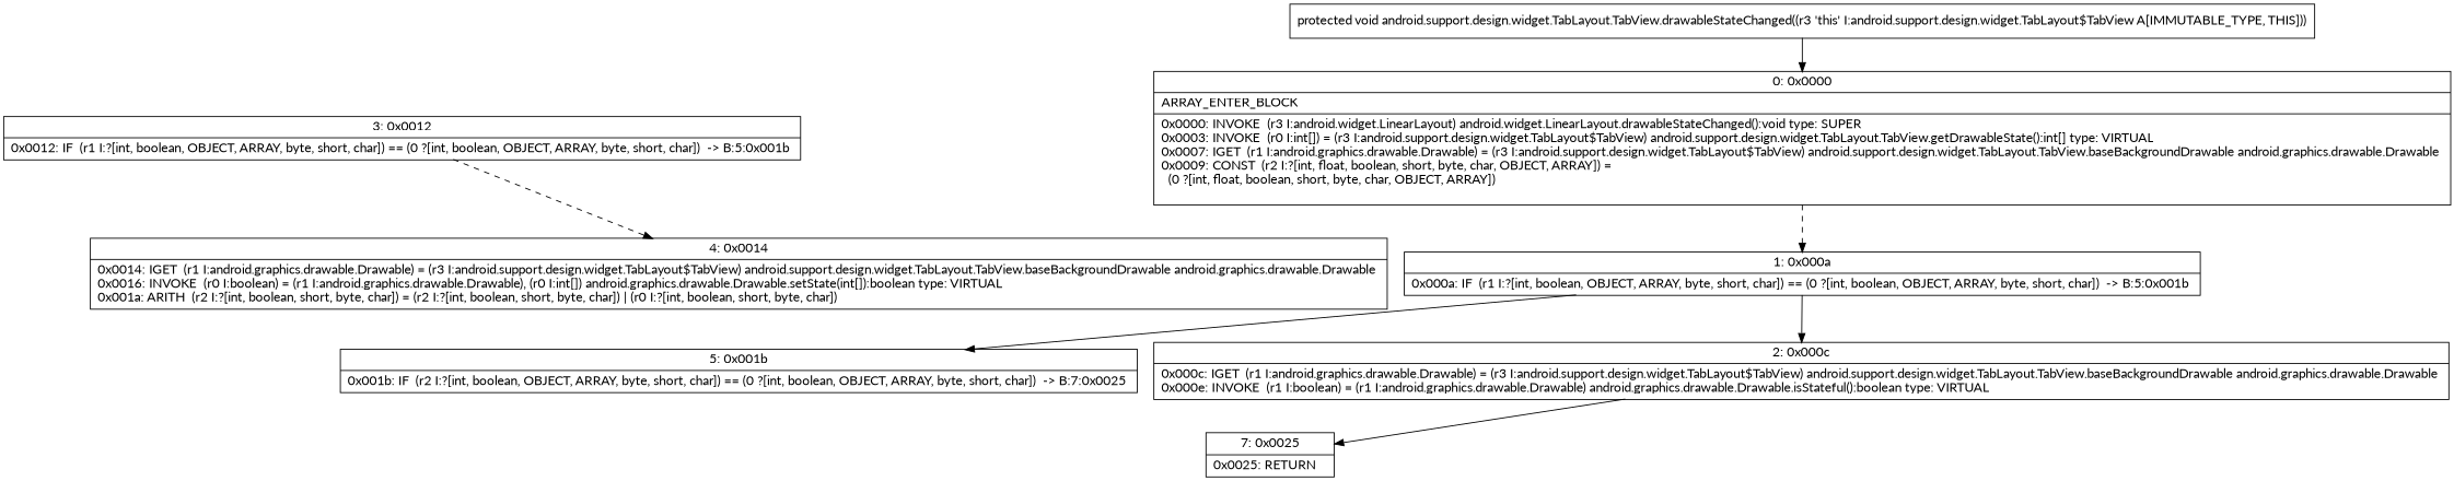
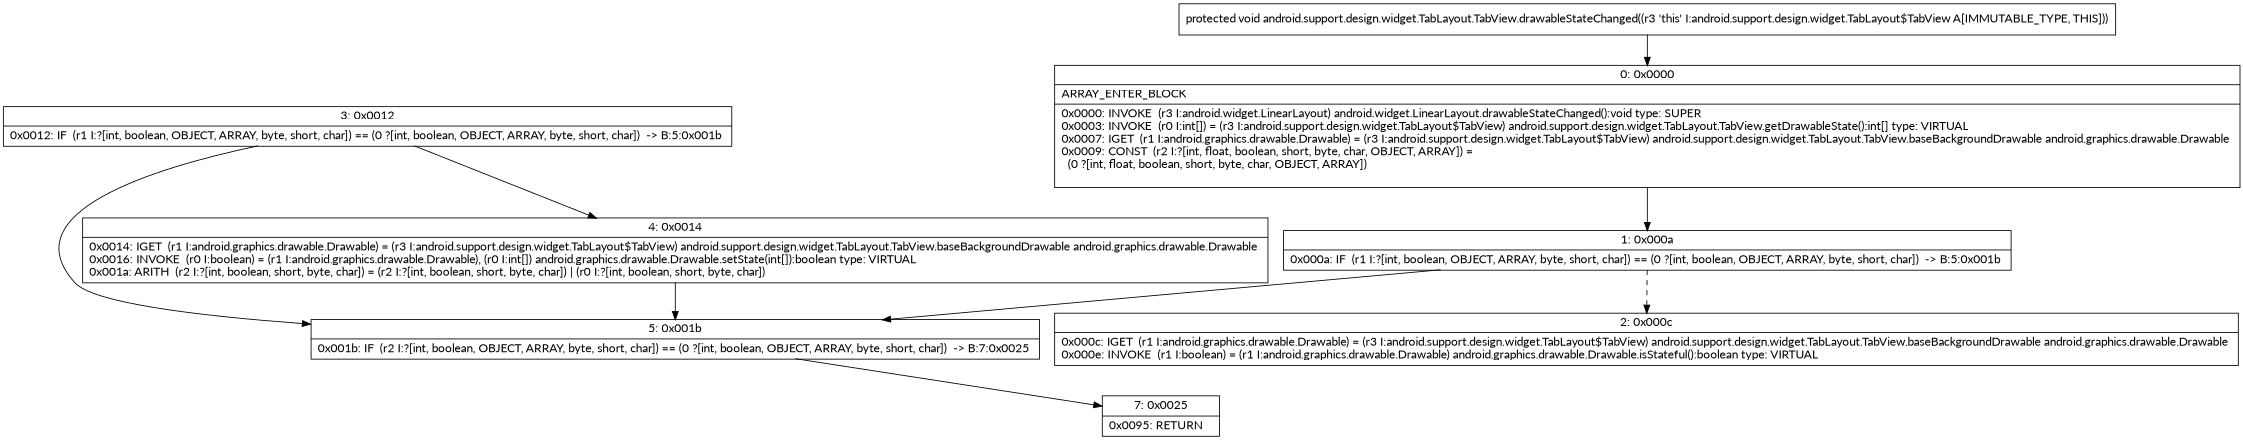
  digraph {
    fontname=Lato
    node [fontname=Lato shape=record]
    edge [fontname=Lato]
    n1 [label="{0\:\ 0x0000|ARRAY_ENTER_BLOCK\l|0x0000: INVOKE  (r3 I:android.widget.LinearLayout) android.widget.LinearLayout.drawableStateChanged():void type: SUPER \l0x0003: INVOKE  (r0 I:int[]) = (r3 I:android.support.design.widget.TabLayout$TabView) android.support.design.widget.TabLayout.TabView.getDrawableState():int[] type: VIRTUAL \l0x0007: IGET  (r1 I:android.graphics.drawable.Drawable) = (r3 I:android.support.design.widget.TabLayout$TabView) android.support.design.widget.TabLayout.TabView.baseBackgroundDrawable android.graphics.drawable.Drawable \l0x0009: CONST  (r2 I:?[int, float, boolean, short, byte, char, OBJECT, ARRAY]) = \l  (0 ?[int, float, boolean, short, byte, char, OBJECT, ARRAY])\l \l}"]
    n2 [label="{1\:\ 0x000a|0x000a: IF  (r1 I:?[int, boolean, OBJECT, ARRAY, byte, short, char]) == (0 ?[int, boolean, OBJECT, ARRAY, byte, short, char])  \-\> B:5:0x001b \l}"]
    n3 [label="{2\:\ 0x000c|0x000c: IGET  (r1 I:android.graphics.drawable.Drawable) = (r3 I:android.support.design.widget.TabLayout$TabView) android.support.design.widget.TabLayout.TabView.baseBackgroundDrawable android.graphics.drawable.Drawable \l0x000e: INVOKE  (r1 I:boolean) = (r1 I:android.graphics.drawable.Drawable) android.graphics.drawable.Drawable.isStateful():boolean type: VIRTUAL \l}"]
    n4 [label="{5\:\ 0x001b|0x001b: IF  (r2 I:?[int, boolean, OBJECT, ARRAY, byte, short, char]) == (0 ?[int, boolean, OBJECT, ARRAY, byte, short, char])  \-\> B:7:0x0025 \l}"]
-   n5 [label="{7\:\ 0x0025|0x0025: RETURN   \l}"]
+   n5 [label="{7\:\ 0x0025|0x0095: RETURN   \l}"]
    n6 [label="{3\:\ 0x0012|0x0012: IF  (r1 I:?[int, boolean, OBJECT, ARRAY, byte, short, char]) == (0 ?[int, boolean, OBJECT, ARRAY, byte, short, char])  \-\> B:5:0x001b \l}"]
    n7 [label="{4\:\ 0x0014|0x0014: IGET  (r1 I:android.graphics.drawable.Drawable) = (r3 I:android.support.design.widget.TabLayout$TabView) android.support.design.widget.TabLayout.TabView.baseBackgroundDrawable android.graphics.drawable.Drawable \l0x0016: INVOKE  (r0 I:boolean) = (r1 I:android.graphics.drawable.Drawable), (r0 I:int[]) android.graphics.drawable.Drawable.setState(int[]):boolean type: VIRTUAL \l0x001a: ARITH  (r2 I:?[int, boolean, short, byte, char]) = (r2 I:?[int, boolean, short, byte, char]) \| (r0 I:?[int, boolean, short, byte, char]) \l}"]
    n8 [label="{protected void android.support.design.widget.TabLayout.TabView.drawableStateChanged((r3 'this' I:android.support.design.widget.TabLayout$TabView A[IMMUTABLE_TYPE, THIS])) }"]
-   n1 -> n2 [style=dashed]
-   n2 -> n3 [style=solid]
+   n1 -> n2
+   n2 -> n3 [style=dashed]
    n2 -> n4
-   n3 -> n5
-   n6 -> n7 [style=dashed]
+   n4 -> n5
+   n6 -> n4
+   n6 -> n7 [style=solid]
+   n7 -> n4
    n8 -> n1
  }
